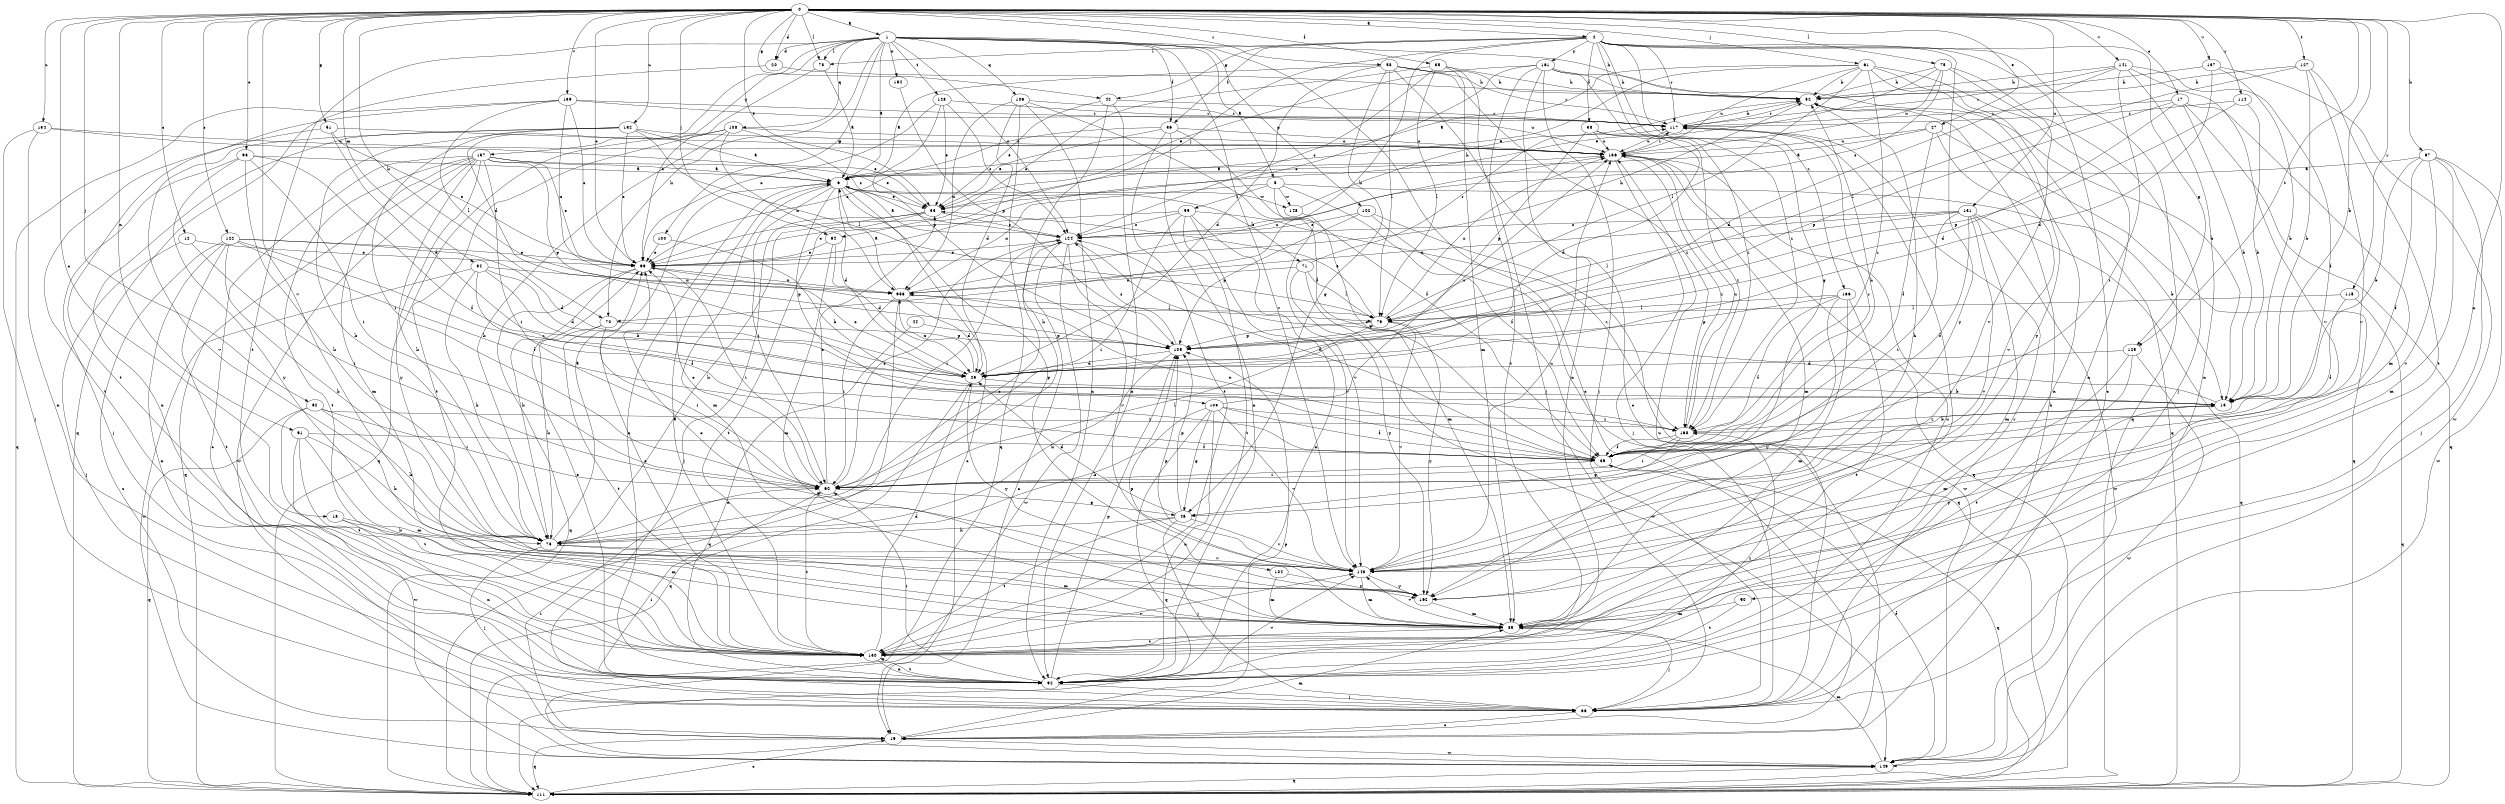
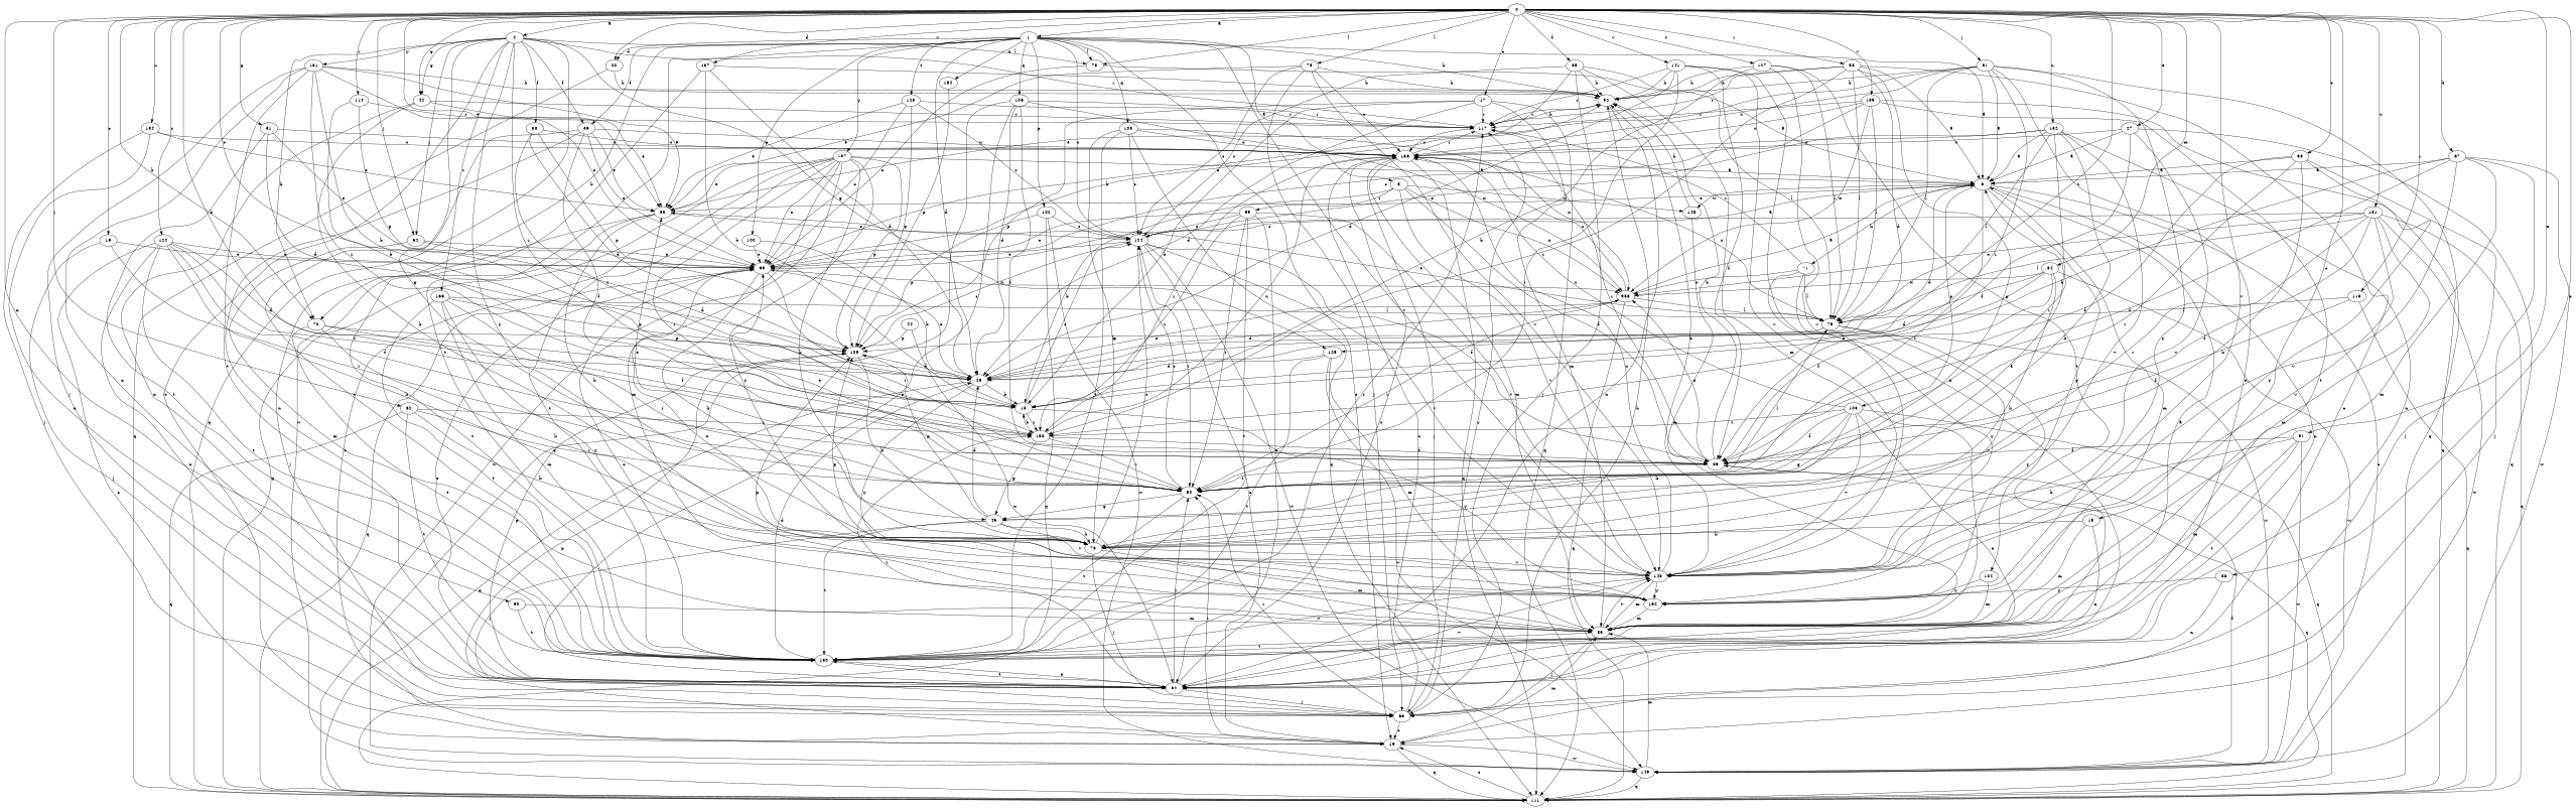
  strict digraph {
    0
    1
    2
    13
-   16 [label=12]
+   16
    17
    18
    20
    27
    33
    35
    n12 [label=51]
    42
    58
    62
    n16 [label=61]
    64
    67
    70
    75
    78
    84
+   88
    90
    91
    98
    99
    114
    115
    122
    125
    127
    131
    132
    134
    137
    139
    141
    143
    5
    6
    19
    26
    36
    52
    100
    102
    106
    108
    124
    128
    130
    154
    157
    38
    46
    111
    117
    161
    162
    166
    168
    60
    66
    85
    105
    92
    73
    39
    136
    79
    149
    n73 [label=956]
    59
    148
    71
    103
    104
    44
    0 -> 1 [label=a]
    0 -> 2 [label=a]
    0 -> 13 [label=b]
    0 -> 16 [label=c]
    0 -> 17 [label=c]
    0 -> 18 [label=c]
    0 -> 20 [label=d]
    0 -> 27 [label=e]
    0 -> 33 [label=e]
    0 -> 35 [label=f]
    0 -> n12 [label=g]
    0 -> 42 [label=g]
    0 -> 58 [label=i]
    0 -> 62 [label=j]
    0 -> n16 [label=j]
    0 -> 64 [label=j]
    0 -> 67 [label=k]
    0 -> 70 [label=k]
    0 -> 75 [label=l]
    0 -> 78 [label=l]
    0 -> 84 [label=m]
+   0 -> 88 [label=n]
    0 -> 90 [label=n]
    0 -> 91 [label=n]
    0 -> 98 [label=o]
    0 -> 99 [label=o]
    0 -> 114 [label=r]
    0 -> 115 [label=r]
    0 -> 122 [label=s]
    0 -> 125 [label=t]
    0 -> 127 [label=t]
    0 -> 131 [label=u]
    0 -> 132 [label=u]
    0 -> 134 [label=u]
    0 -> 137 [label=v]
    0 -> 139 [label=v]
    0 -> 141 [label=v]
    0 -> 143 [label=v]
    1 -> 20 [label=d]
    1 -> 70 [label=k]
    1 -> 78 [label=l]
    1 -> 143 [label=v]
    1 -> 5 [label=a]
    1 -> 6 [label=a]
    1 -> 19 [label=c]
    1 -> 26 [label=d]
    1 -> 36 [label=f]
    1 -> 52 [label=h]
    1 -> 100 [label=p]
    1 -> 102 [label=p]
    1 -> 106 [label=q]
    1 -> 108 [label=q]
    1 -> 124 [label=s]
    1 -> 128 [label=t]
    1 -> 130 [label=t]
    1 -> 154 [label=x]
    1 -> 157 [label=y]
    2 -> 42 [label=g]
    2 -> 64 [label=j]
    2 -> 70 [label=k]
    2 -> 78 [label=l]
    2 -> 125 [label=g]
    2 -> 19 [label=c]
    2 -> 36 [label=f]
    2 -> 38 [label=f]
    2 -> 46 [label=g]
    2 -> 111 [label=q]
    2 -> 117 [label=r]
    2 -> 161 [label=y]
    2 -> 162 [label=y]
    2 -> 166 [label=z]
    2 -> 168 [label=z]
    13 -> 124 [label=s]
    13 -> 162 [label=y]
    13 -> 168 [label=z]
    16 -> 99 [label=o]
    16 -> 60 [label=i]
    16 -> 66 [label=j]
    17 -> 13 [label=b]
    17 -> 26 [label=d]
    17 -> 111 [label=q]
    17 -> 117 [label=r]
    17 -> 85 [label=m]
    17 -> 105 [label=p]
    18 -> 85 [label=m]
    18 -> 92 [label=n]
    18 -> 73 [label=k]
    20 -> 52 [label=h]
    20 -> 111 [label=q]
    27 -> 143 [label=v]
    27 -> 6 [label=a]
    27 -> 111 [label=q]
    27 -> 39 [label=f]
    27 -> 136 [label=u]
    33 -> 124 [label=s]
    33 -> 130 [label=t]
    33 -> 66 [label=j]
    33 -> 73 [label=k]
    35 -> 99 [label=o]
    35 -> 52 [label=h]
    35 -> 124 [label=s]
    35 -> 66 [label=j]
    35 -> 85 [label=m]
    35 -> 79 [label=l]
    n12 -> 99 [label=o]
    n12 -> 26 [label=d]
    n12 -> 130 [label=t]
    n12 -> 136 [label=u]
    42 -> 33 [label=e]
    42 -> 117 [label=r]
    42 -> 92 [label=n]
    42 -> 73 [label=k]
    58 -> 6 [label=a]
    58 -> 19 [label=c]
    58 -> 26 [label=d]
    58 -> 52 [label=h]
    58 -> 46 [label=g]
    58 -> 117 [label=r]
    58 -> 168 [label=z]
    58 -> 79 [label=l]
    62 -> 130 [label=t]
    62 -> 111 [label=q]
    62 -> 168 [label=z]
    62 -> 60 [label=i]
    62 -> 73 [label=k]
    n16 -> 33 [label=e]
    n16 -> 6 [label=a]
    n16 -> 52 [label=h]
    n16 -> 111 [label=q]
    n16 -> 162 [label=y]
    n16 -> 168 [label=z]
    n16 -> 92 [label=n]
    n16 -> 136 [label=u]
    n16 -> 79 [label=l]
    64 -> 99 [label=o]
    64 -> 26 [label=d]
    64 -> 85 [label=m]
    67 -> 13 [label=b]
    67 -> 143 [label=v]
    67 -> 6 [label=a]
    67 -> 66 [label=j]
    67 -> 85 [label=m]
    67 -> 39 [label=f]
    67 -> 149 [label=w]
    70 -> 130 [label=t]
    70 -> 60 [label=i]
    70 -> 105 [label=p]
    70 -> 73 [label=k]
    75 -> 33 [label=e]
    75 -> 143 [label=v]
    75 -> 52 [label=h]
    75 -> 124 [label=s]
    75 -> 66 [label=j]
    75 -> 136 [label=u]
    78 -> 99 [label=o]
    78 -> 6 [label=a]
    84 -> 13 [label=b]
    84 -> 26 [label=d]
    84 -> 73 [label=k]
    84 -> 39 [label=f]
    84 -> 149 [label=w]
    84 -> n73 [label=x]
+   88 -> 162 [label=y]
+   88 -> 92 [label=n]
    90 -> 130 [label=t]
    90 -> 85 [label=m]
    91 -> 130 [label=t]
    91 -> 85 [label=m]
    91 -> 73 [label=k]
    91 -> 39 [label=f]
    91 -> 149 [label=w]
    98 -> 6 [label=a]
    98 -> 162 [label=y]
    98 -> 60 [label=i]
    98 -> 66 [label=j]
    98 -> 73 [label=k]
    98 -> 39 [label=f]
    99 -> 52 [label=h]
    99 -> 111 [label=q]
    99 -> 60 [label=i]
    99 -> 73 [label=k]
    99 -> n73 [label=x]
    114 -> 13 [label=b]
    114 -> 117 [label=r]
    114 -> 105 [label=p]
    115 -> 111 [label=q]
    115 -> 39 [label=f]
    115 -> 79 [label=l]
    122 -> 99 [label=o]
    122 -> 19 [label=c]
    122 -> 26 [label=d]
    122 -> 130 [label=t]
    122 -> 168 [label=z]
    122 -> 92 [label=n]
    122 -> 73 [label=k]
    122 -> 39 [label=f]
    125 -> 26 [label=d]
    125 -> 130 [label=t]
    125 -> 85 [label=m]
    125 -> 149 [label=w]
    127 -> 13 [label=b]
    127 -> 143 [label=v]
    127 -> 52 [label=h]
    127 -> 130 [label=t]
    127 -> 79 [label=l]
    131 -> 143 [label=v]
    131 -> 124 [label=s]
    131 -> 111 [label=q]
    131 -> 60 [label=i]
    131 -> 85 [label=m]
    131 -> 39 [label=f]
    131 -> 79 [label=l]
    131 -> 149 [label=w]
    131 -> n73 [label=x]
    132 -> 99 [label=o]
    132 -> 143 [label=v]
    132 -> 6 [label=a]
    132 -> 60 [label=i]
    132 -> 92 [label=n]
    132 -> 73 [label=k]
    132 -> 136 [label=u]
    132 -> 79 [label=l]
    134 -> 33 [label=e]
    134 -> 66 [label=j]
    134 -> 92 [label=n]
    134 -> 136 [label=u]
    137 -> 13 [label=b]
    137 -> 26 [label=d]
    137 -> 52 [label=h]
    137 -> 149 [label=w]
    139 -> 99 [label=o]
    139 -> 130 [label=t]
    139 -> 111 [label=q]
    139 -> 117 [label=r]
    139 -> 136 [label=u]
    139 -> 79 [label=l]
    139 -> n73 [label=x]
    141 -> 143 [label=v]
    141 -> 26 [label=d]
    141 -> 52 [label=h]
    141 -> 117 [label=r]
    141 -> 60 [label=i]
    141 -> 92 [label=n]
    141 -> 39 [label=f]
    143 -> 52 [label=h]
    143 -> 162 [label=y]
    143 -> 85 [label=m]
    143 -> 105 [label=p]
    143 -> 136 [label=u]
    5 -> 13 [label=b]
    5 -> 143 [label=v]
    5 -> 39 [label=f]
    5 -> n73 [label=x]
    5 -> 59 [label=i]
    5 -> 148 [label=w]
    6 -> 33 [label=e]
    6 -> 19 [label=c]
    6 -> 26 [label=d]
    6 -> 60 [label=i]
    6 -> 85 [label=m]
    6 -> 92 [label=n]
    6 -> 148 [label=w]
    6 -> 71 [label=k]
    6 -> 103 [label=p]
    6 -> 104 [label=p]
    19 -> 111 [label=q]
    19 -> 60 [label=i]
    19 -> 85 [label=m]
    19 -> 105 [label=p]
    19 -> 149 [label=w]
    26 -> 13 [label=b]
    26 -> 99 [label=o]
    26 -> 111 [label=q]
    26 -> 162 [label=y]
    26 -> n73 [label=x]
    36 -> 33 [label=e]
    36 -> 99 [label=o]
    36 -> 130 [label=t]
    36 -> 92 [label=n]
    36 -> 39 [label=f]
    36 -> 136 [label=u]
    52 -> 117 [label=r]
    52 -> 92 [label=n]
    100 -> 13 [label=b]
    100 -> 99 [label=o]
    102 -> 124 [label=s]
    102 -> 111 [label=q]
    102 -> 105 [label=p]
    102 -> 149 [label=w]
    106 -> 26 [label=d]
    106 -> 111 [label=q]
    106 -> 117 [label=r]
    106 -> 92 [label=n]
    106 -> 39 [label=f]
    106 -> n73 [label=x]
    108 -> 124 [label=s]
    108 -> 130 [label=t]
    108 -> 111 [label=q]
    108 -> 73 [label=k]
    108 -> 136 [label=u]
    108 -> n73 [label=x]
    124 -> 99 [label=o]
    124 -> 143 [label=v]
    124 -> 6 [label=a]
    124 -> 19 [label=c]
    124 -> 60 [label=i]
    124 -> 39 [label=f]
    124 -> 149 [label=w]
    128 -> 33 [label=e]
    128 -> 99 [label=o]
    128 -> 124 [label=s]
    128 -> 117 [label=r]
    128 -> 105 [label=p]
    130 -> 99 [label=o]
    130 -> 143 [label=v]
    130 -> 6 [label=a]
    130 -> 26 [label=d]
    130 -> 117 [label=r]
    130 -> 92 [label=n]
    154 -> 105 [label=p]
    157 -> 33 [label=e]
    157 -> 99 [label=o]
    157 -> 6 [label=a]
    157 -> 19 [label=c]
    157 -> 130 [label=t]
    157 -> 111 [label=q]
    157 -> 162 [label=y]
    157 -> 60 [label=i]
    157 -> 85 [label=m]
    157 -> 105 [label=p]
    157 -> 73 [label=k]
    157 -> 149 [label=w]
    38 -> 26 [label=d]
    38 -> 168 [label=z]
    38 -> 105 [label=p]
    38 -> 136 [label=u]
    46 -> 143 [label=v]
    46 -> 26 [label=d]
    46 -> 130 [label=t]
    46 -> 66 [label=j]
    46 -> 105 [label=p]
    46 -> 73 [label=k]
    111 -> 19 [label=c]
    117 -> 52 [label=h]
    117 -> 136 [label=u]
    161 -> 13 [label=b]
    161 -> 33 [label=e]
    161 -> 99 [label=o]
    161 -> 52 [label=h]
    161 -> 130 [label=t]
    161 -> 168 [label=z]
    161 -> 66 [label=j]
    161 -> 92 [label=n]
    162 -> 99 [label=o]
    162 -> 85 [label=m]
    166 -> 130 [label=t]
    166 -> 162 [label=y]
    166 -> 85 [label=m]
    166 -> 105 [label=p]
    166 -> 39 [label=f]
    166 -> 79 [label=l]
    168 -> 13 [label=b]
    168 -> 46 [label=g]
    168 -> 60 [label=i]
    168 -> 39 [label=f]
    168 -> 136 [label=u]
    60 -> 33 [label=e]
    60 -> 99 [label=o]
    60 -> 124 [label=s]
    60 -> 130 [label=t]
    60 -> 46 [label=g]
    60 -> 79 [label=l]
    66 -> 19 [label=c]
    66 -> 52 [label=h]
    66 -> 117 [label=r]
    66 -> 60 [label=i]
    66 -> 136 [label=u]
    85 -> 143 [label=v]
    85 -> 130 [label=t]
    85 -> 66 [label=j]
    85 -> 105 [label=p]
    105 -> 26 [label=d]
    105 -> 124 [label=s]
    105 -> 73 [label=k]
    92 -> 99 [label=o]
    92 -> 143 [label=v]
    92 -> 130 [label=t]
    92 -> 168 [label=z]
    92 -> 60 [label=i]
    92 -> 66 [label=j]
    92 -> 105 [label=p]
    92 -> 136 [label=u]
    73 -> 143 [label=v]
    73 -> 6 [label=a]
    73 -> 124 [label=s]
    73 -> 66 [label=j]
    73 -> 85 [label=m]
    39 -> 52 [label=h]
    39 -> 111 [label=q]
    39 -> 117 [label=r]
    39 -> 60 [label=i]
    39 -> n73 [label=x]
    136 -> 6 [label=a]
    136 -> 111 [label=q]
    136 -> 117 [label=r]
    136 -> 168 [label=z]
    136 -> 66 [label=j]
    136 -> 85 [label=m]
    79 -> 33 [label=e]
    79 -> 143 [label=v]
    79 -> 162 [label=y]
    79 -> 105 [label=p]
    79 -> 136 [label=u]
    149 -> 111 [label=q]
    149 -> 85 [label=m]
    149 -> 39 [label=f]
    n73 -> 6 [label=a]
    n73 -> 26 [label=d]
    n73 -> 111 [label=q]
    n73 -> 60 [label=i]
    n73 -> 136 [label=u]
    n73 -> 79 [label=l]
    59 -> 99 [label=o]
    59 -> 143 [label=v]
    59 -> 124 [label=s]
    59 -> 130 [label=t]
    59 -> 168 [label=z]
    59 -> 60 [label=i]
    59 -> 92 [label=n]
    148 -> 52 [label=h]
    148 -> 85 [label=m]
    71 -> 117 [label=r]
    71 -> 162 [label=y]
    71 -> 79 [label=l]
    71 -> 149 [label=w]
    71 -> n73 [label=x]
    103 -> 143 [label=v]
    103 -> 46 [label=g]
    103 -> 111 [label=q]
    103 -> 168 [label=z]
    103 -> 92 [label=n]
    103 -> 73 [label=k]
    103 -> 39 [label=f]
    103 -> 136 [label=u]
    104 -> 162 [label=y]
    104 -> 85 [label=m]
    44 -> 105 [label=p]
    44 -> 92 [label=n]
  }
